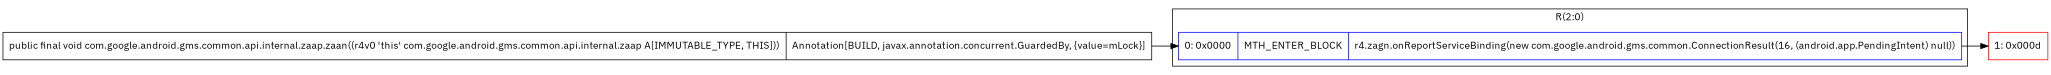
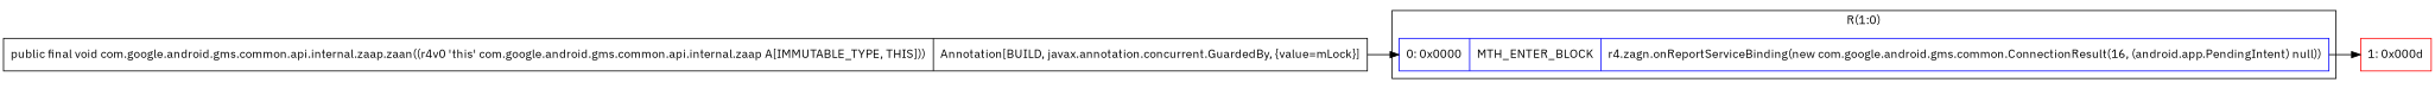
  digraph {
    rankdir=LR
    fontname="IBM Plex Sans"
    node [shape=record fontname="IBM Plex Sans"]
    edge [fontname="IBM Plex Sans"]
    n1 [color=blue label="{0\:\ 0x0000|MTH_ENTER_BLOCK\l|r4.zagn.onReportServiceBinding(new com.google.android.gms.common.ConnectionResult(16, (android.app.PendingIntent) null))\l}"]
    n2 [color=red label="{1\:\ 0x000d}"]
    n3 [label="{public final void com.google.android.gms.common.api.internal.zaap.zaan((r4v0 'this' com.google.android.gms.common.api.internal.zaap A[IMMUTABLE_TYPE, THIS]))  | Annotation[BUILD, javax.annotation.concurrent.GuardedBy, \{value=mLock\}]\l}"]
    subgraph cluster_1 {
-     label="R(2:0)"
+     label="R(1:0)"
      n1
    }
    n1 -> n2
    n3 -> n1
  }
